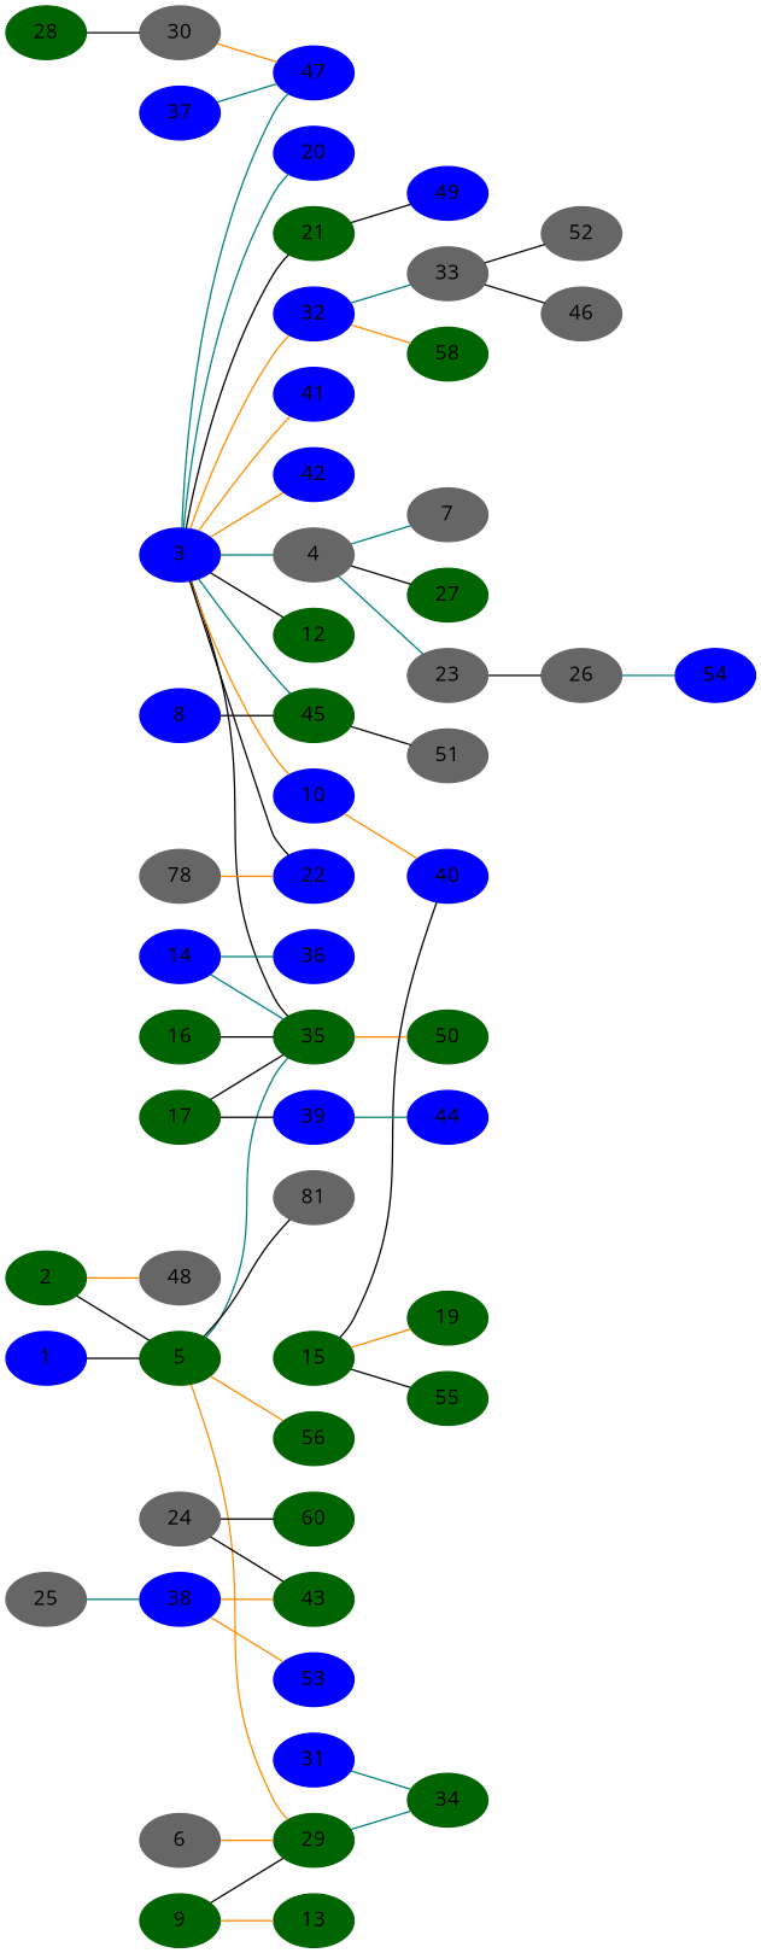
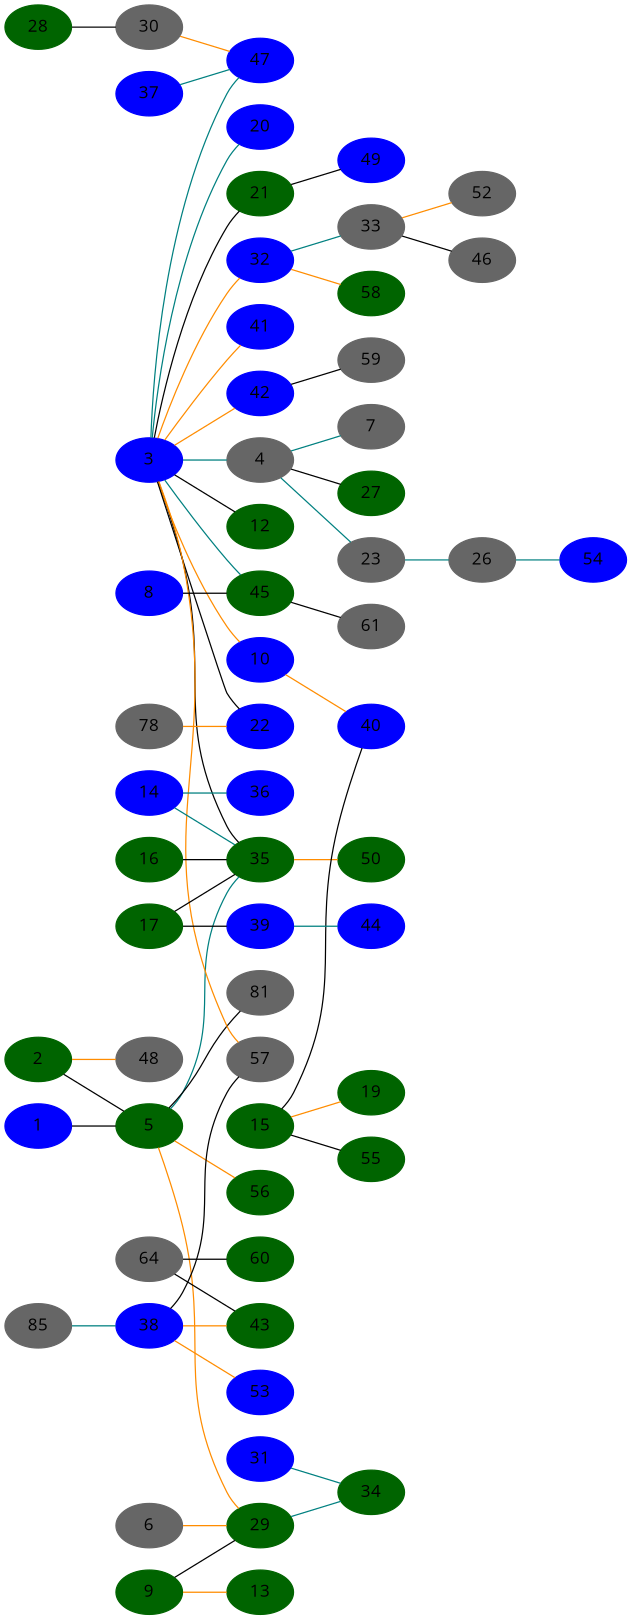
  graph {
    fontname="Open Sans"
    rankdir=LR
    node [color=darkgreen fontname="Open Sans" style=filled]
    edge [color=black fontname="Open Sans" weight=1.0]
    1 [color=blue]
    5
    35
    n4 [color=gray40 label=81]
    29
    56
    2
    48 [color=gray40]
    3 [color=blue]
    4 [color=gray40]
    10 [color=blue]
    12
    20 [color=blue]
    21
    22 [color=blue]
    32 [color=blue]
    41 [color=blue]
    42 [color=blue]
    45
    47 [color=blue]
+   57 [color=gray40]
    7 [color=gray40]
    27
    23 [color=gray40]
    40 [color=blue]
    49 [color=blue]
    33 [color=gray40]
    58
    50
-   51 [color=gray40]
+   59 [color=gray40]
+   51 [color=gray40 label=61]
    34
    6 [color=gray40]
    26 [color=gray40]
    8 [color=blue]
    9
    13
    14 [color=blue]
    36 [color=blue]
    15
    19
    55
    16
    17
    39 [color=blue]
    44 [color=blue]
    n47 [color=gray40 label=78]
    54 [color=blue]
-   24 [color=gray40]
+   24 [color=gray40 label=64]
    43
    60
-   25 [color=gray40]
+   25 [color=gray40 label=85]
    38 [color=blue]
    53 [color=blue]
    30 [color=gray40]
    28
    46 [color=gray40]
    31 [color=blue]
    52 [color=gray40]
    37 [color=blue]
    1 -- 5
    5 -- 35 [color=teal]
    5 -- n4
    5 -- 29 [color=darkorange]
    5 -- 56 [color=darkorange]
    35 -- 50 [color=darkorange]
    29 -- 34 [color=teal]
    2 -- 5
    2 -- 48 [color=darkorange]
    3 -- 35
    3 -- 4 [color=teal]
    3 -- 10 [color=darkorange]
    3 -- 12
    3 -- 20 [color=teal]
    3 -- 21
    3 -- 22
    3 -- 32 [color=darkorange]
    3 -- 41 [color=darkorange]
    3 -- 42 [color=darkorange]
    3 -- 45 [color=teal]
    3 -- 47 [color=teal]
+   3 -- 57 [color=darkorange]
    4 -- 7 [color=teal]
    4 -- 27
    4 -- 23 [color=teal]
    10 -- 40 [color=darkorange]
    21 -- 49
    32 -- 33 [color=teal]
    32 -- 58 [color=darkorange]
+   42 -- 59
    45 -- 51
-   23 -- 26
+   23 -- 26 [color=teal]
    33 -- 46
-   33 -- 52
+   33 -- 52 [color=darkorange]
    6 -- 29 [color=darkorange]
    26 -- 54 [color=teal]
    8 -- 45
    9 -- 29
    9 -- 13 [color=darkorange]
    14 -- 35 [color=teal]
    14 -- 36 [color=teal]
    15 -- 40
    15 -- 19 [color=darkorange]
    15 -- 55
    16 -- 35
    17 -- 35
    17 -- 39
    39 -- 44 [color=teal]
    n47 -- 22 [color=darkorange]
    24 -- 43
    24 -- 60
    25 -- 38 [color=teal]
+   38 -- 57
    38 -- 43 [color=darkorange]
    38 -- 53 [color=darkorange]
    30 -- 47 [color=darkorange]
    28 -- 30
    31 -- 34 [color=teal]
    37 -- 47 [color=teal]
  }
